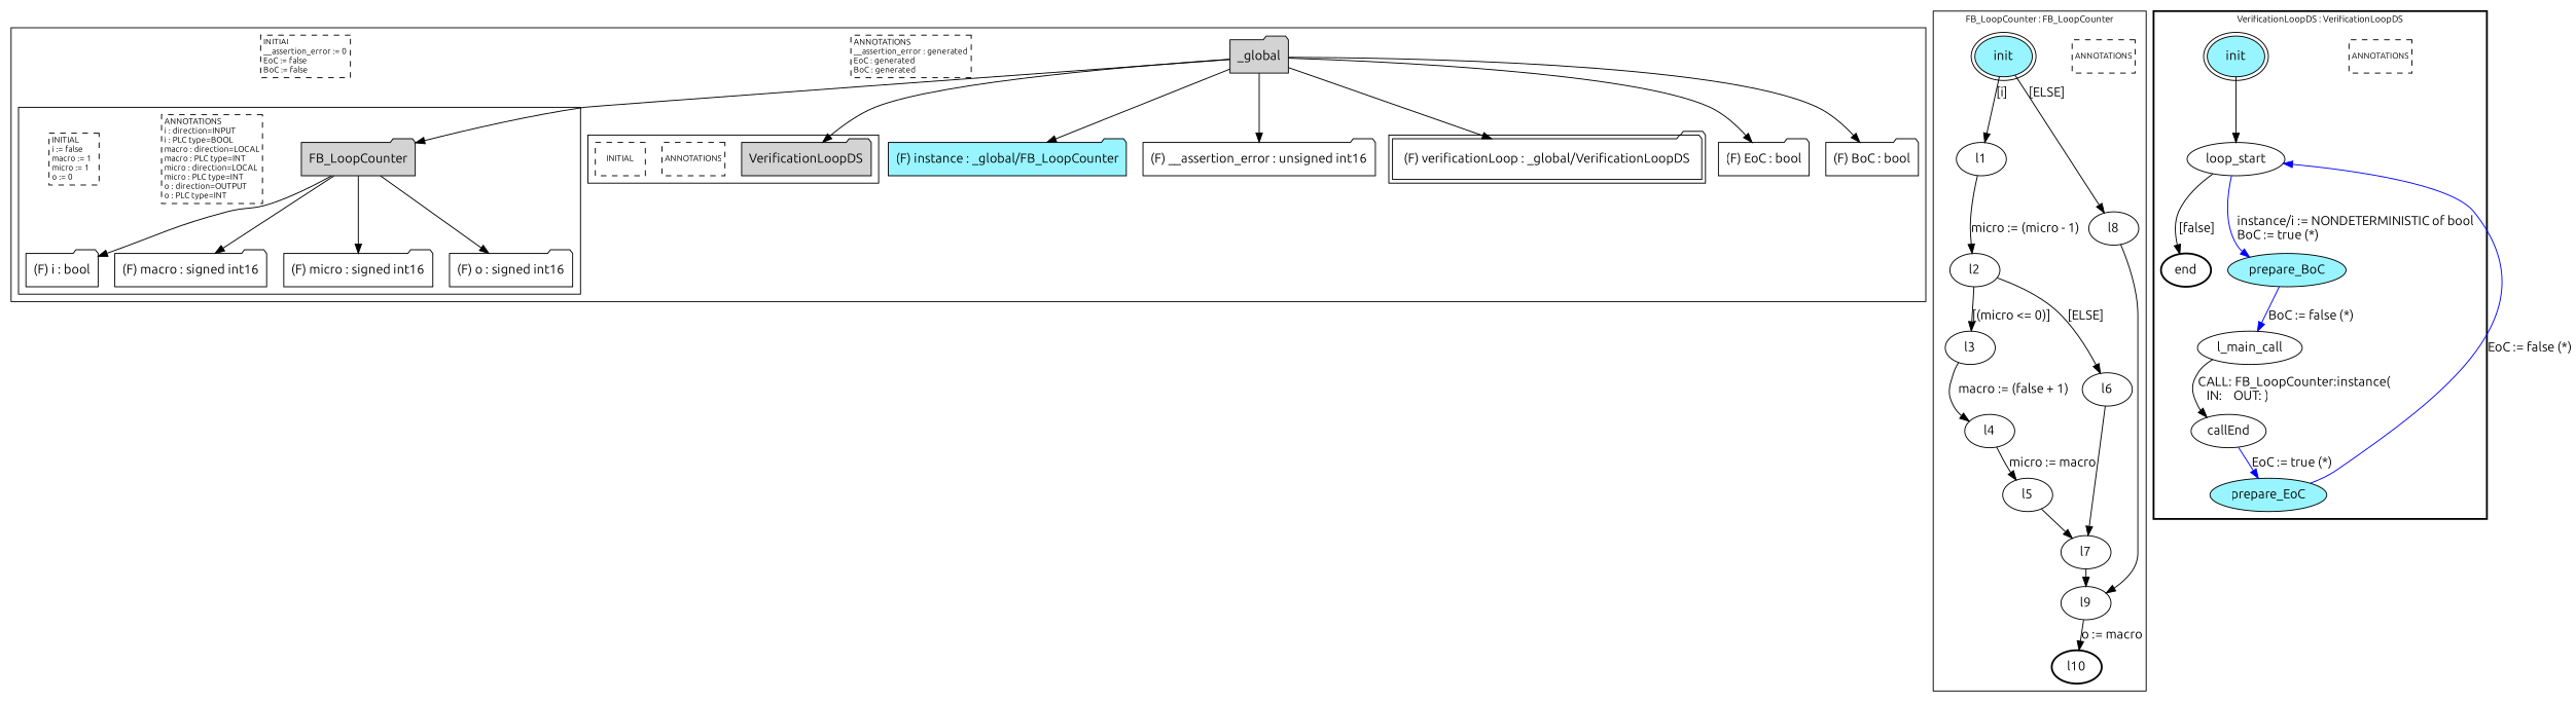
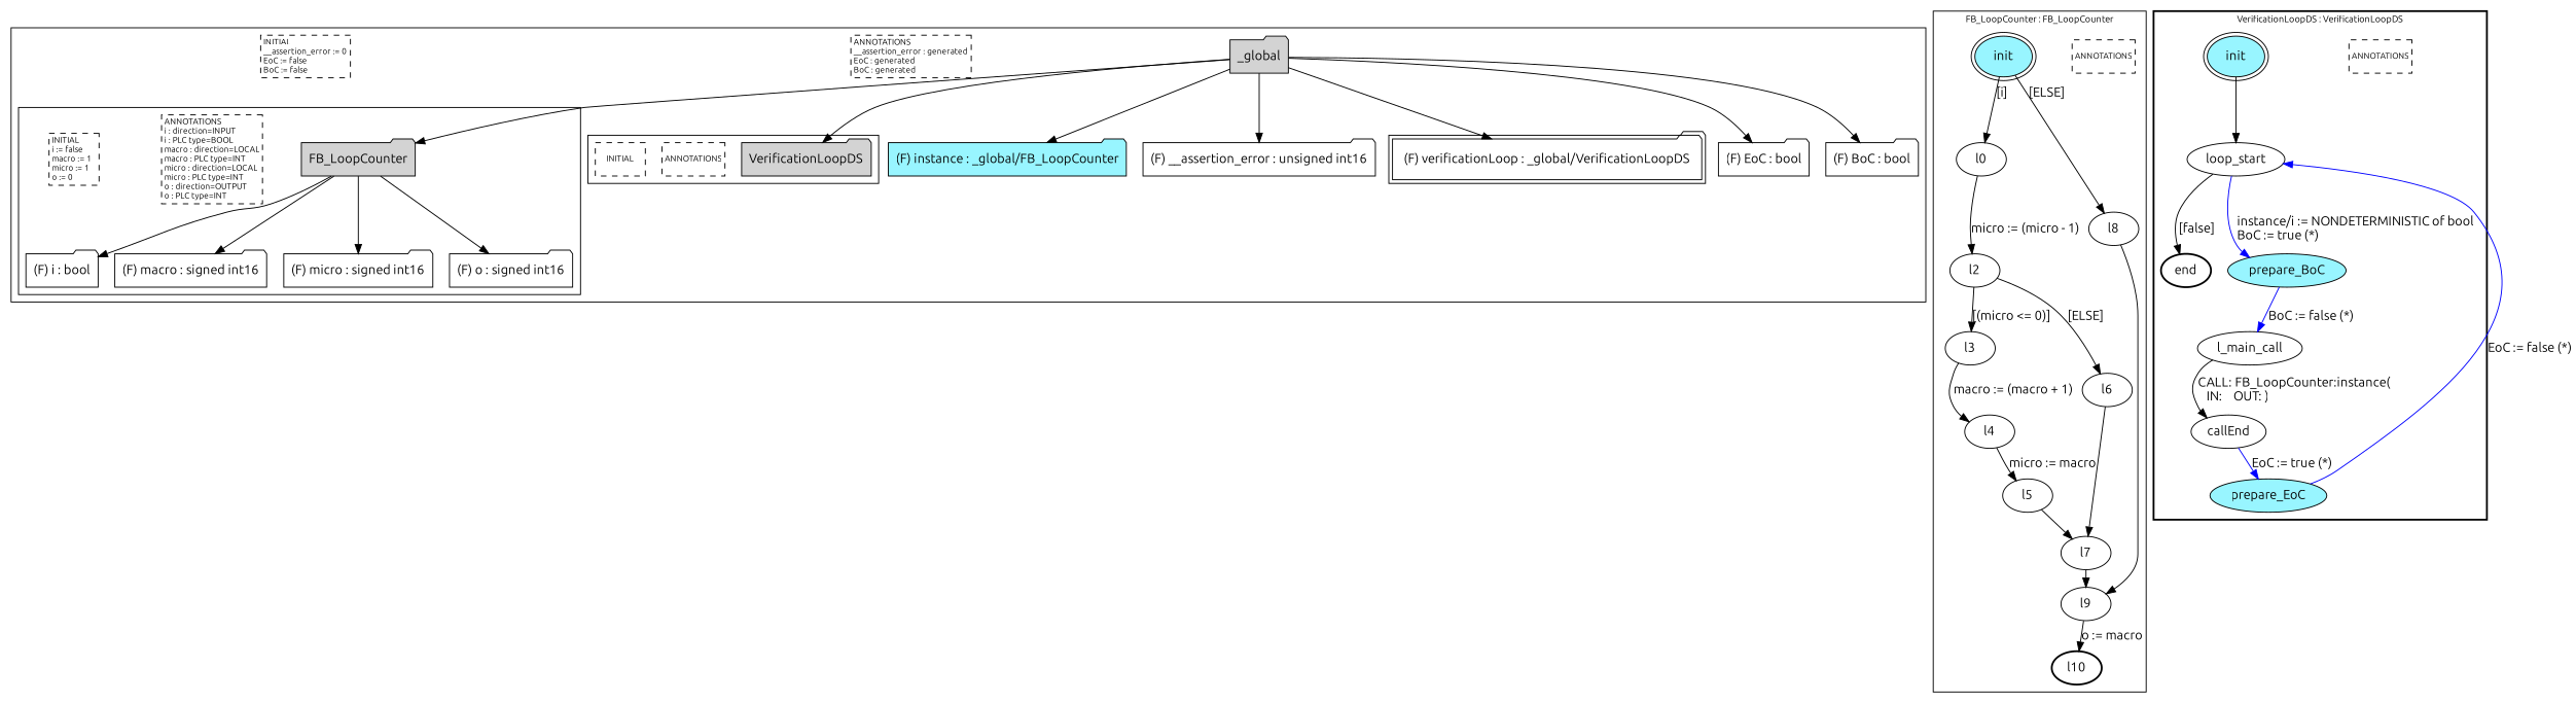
  digraph {
    fontname=Ubuntu
    node [fontname=Ubuntu shape=ellipse style=filled fillcolor=white]
    edge [fontname=Ubuntu color=black]
    n1 [label=FB_LoopCounter shape=folder fillcolor=""]
    n2 [label="(F) i : bool" shape=folder]
    n3 [label="(F) macro : signed int16" shape=folder]
    n4 [label="(F) micro : signed int16" shape=folder]
    n5 [label="(F) o : signed int16" shape=folder]
    n6 [fontsize=9 label="ANNOTATIONS\li : direction=INPUT\li : PLC type=BOOL\lmacro : direction=LOCAL\lmacro : PLC type=INT\lmicro : direction=LOCAL\lmicro : PLC type=INT\lo : direction=OUTPUT\lo : PLC type=INT\l" margin="0.04,0.04" shape=rectangle style=dashed]
    n7 [fillcolor=lightyellow fontsize=9 label="INITIAL\li := false\lmacro := 1\lmicro := 1\lo := 0\l" margin="0.04,0.04" shape=rectangle style=dashed]
    n8 [label=VerificationLoopDS shape=folder fillcolor=""]
    n9 [fontsize=9 label=ANNOTATIONS margin="0.04,0.04" shape=rectangle style=dashed]
    n10 [fillcolor=lightyellow fontsize=9 label=INITIAL margin="0.04,0.04" shape=rectangle style=dashed]
    n11 [label=_global shape=folder fillcolor=""]
    n12 [fillcolor=cadetblue1 label="(F) instance : _global/FB_LoopCounter" shape=folder]
    n13 [label="(F) __assertion_error : unsigned int16" shape=folder]
    n14 [label="(F) verificationLoop : _global/VerificationLoopDS" peripheries=2 shape=folder]
    n15 [label="(F) EoC : bool" shape=folder]
    n16 [label="(F) BoC : bool" shape=folder]
    n17 [fontsize=9 label="ANNOTATIONS\l__assertion_error : generated\lEoC : generated\lBoC : generated\l" margin="0.04,0.04" shape=rectangle style=dashed]
    n18 [fillcolor=lightyellow fontsize=9 label="INITIAL\l__assertion_error := 0\lEoC := false\lBoC := false\l" margin="0.04,0.04" shape=rectangle style=dashed]
    n19 [fontsize=9 label=ANNOTATIONS margin="0.04,0.04" shape=rectangle style=dashed]
    n20 [color=black fillcolor=cadetblue1 label=init peripheries=2]
-   n21 [color=black label=l1]
+   n21 [color=black label=l0]
    n22 [color=black label=l8]
    n23 [color=black label=l2]
    n24 [color=black label=l3]
    n25 [color=black label=l6]
    n26 [color=black label=l4]
    n27 [color=black label=l5]
    n28 [color=black label=l7]
    n29 [color=black label=l9]
    n30 [color=black label=l10 style=bold]
    n31 [fontsize=9 label=ANNOTATIONS margin="0.04,0.04" shape=rectangle style=dashed]
    n32 [color=black fillcolor=cadetblue1 label=init peripheries=2]
    n33 [color=black label=loop_start]
    n34 [color=black fillcolor=cadetblue1 label=end style=bold]
    n35 [color=black fillcolor=cadetblue1 label=prepare_BoC]
    n36 [color=black label=l_main_call]
    n37 [color=black label=callEnd]
    n38 [color=black fillcolor=cadetblue1 label=prepare_EoC]
    subgraph cluster_1 {
      n11
      n12
      n13
      n14
      n15
      n16
      n17
      n18
      subgraph cluster_2 {
        n1
        n2
        n3
        n4
        n5
        n6
        n7
      }
      subgraph cluster_3 {
        n8
        n9
        n10
      }
    }
    subgraph cluster_4 {
      color=black
      fontsize=10
      label="FB_LoopCounter : FB_LoopCounter"
      ranksep=0.4
      n19
      n20
      n21
      n22
      n23
      n24
      n25
      n26
      n27
      n28
      n29
      n30
    }
    subgraph cluster_5 {
      color=black
      fontsize=10
      label="VerificationLoopDS : VerificationLoopDS"
      ranksep=0.4
      style=bold
      n31
      n32
      n33
      n34
      n35
      n36
      n37
      n38
    }
    n1 -> n2 [color=""]
    n1 -> n3 [color=""]
    n1 -> n4 [color=""]
    n1 -> n5 [color=""]
    n11 -> n1 [color=""]
    n11 -> n8 [color=""]
    n11 -> n12 [color=""]
    n11 -> n13 [color=""]
    n11 -> n14 [color=""]
    n11 -> n15 [color=""]
    n11 -> n16 [color=""]
    n20 -> n21 [label="[i]"]
    n20 -> n22 [label="[ELSE]"]
    n21 -> n23 [label="micro := (micro - 1)"]
    n22 -> n29
    n23 -> n24 [label="[(micro <= 0)]"]
    n23 -> n25 [label="[ELSE]"]
-   n24 -> n26 [label="macro := (false + 1)"]
+   n24 -> n26 [label="macro := (macro + 1)"]
    n25 -> n28
    n26 -> n27 [label="micro := macro"]
    n27 -> n28
    n28 -> n29
    n29 -> n30 [label="o := macro"]
    n32 -> n33
    n33 -> n34 [label="[false]"]
    n33 -> n35 [color=blue label="instance/i := NONDETERMINISTIC of bool\lBoC := true (*)\l"]
    n35 -> n36 [color=blue label="BoC := false (*)"]
    n36 -> n37 [label="CALL: FB_LoopCounter:instance(\l   IN:    OUT: )\l"]
    n37 -> n38 [color=blue label="EoC := true (*)"]
    n38 -> n33 [color=blue label="EoC := false (*)"]
  }
